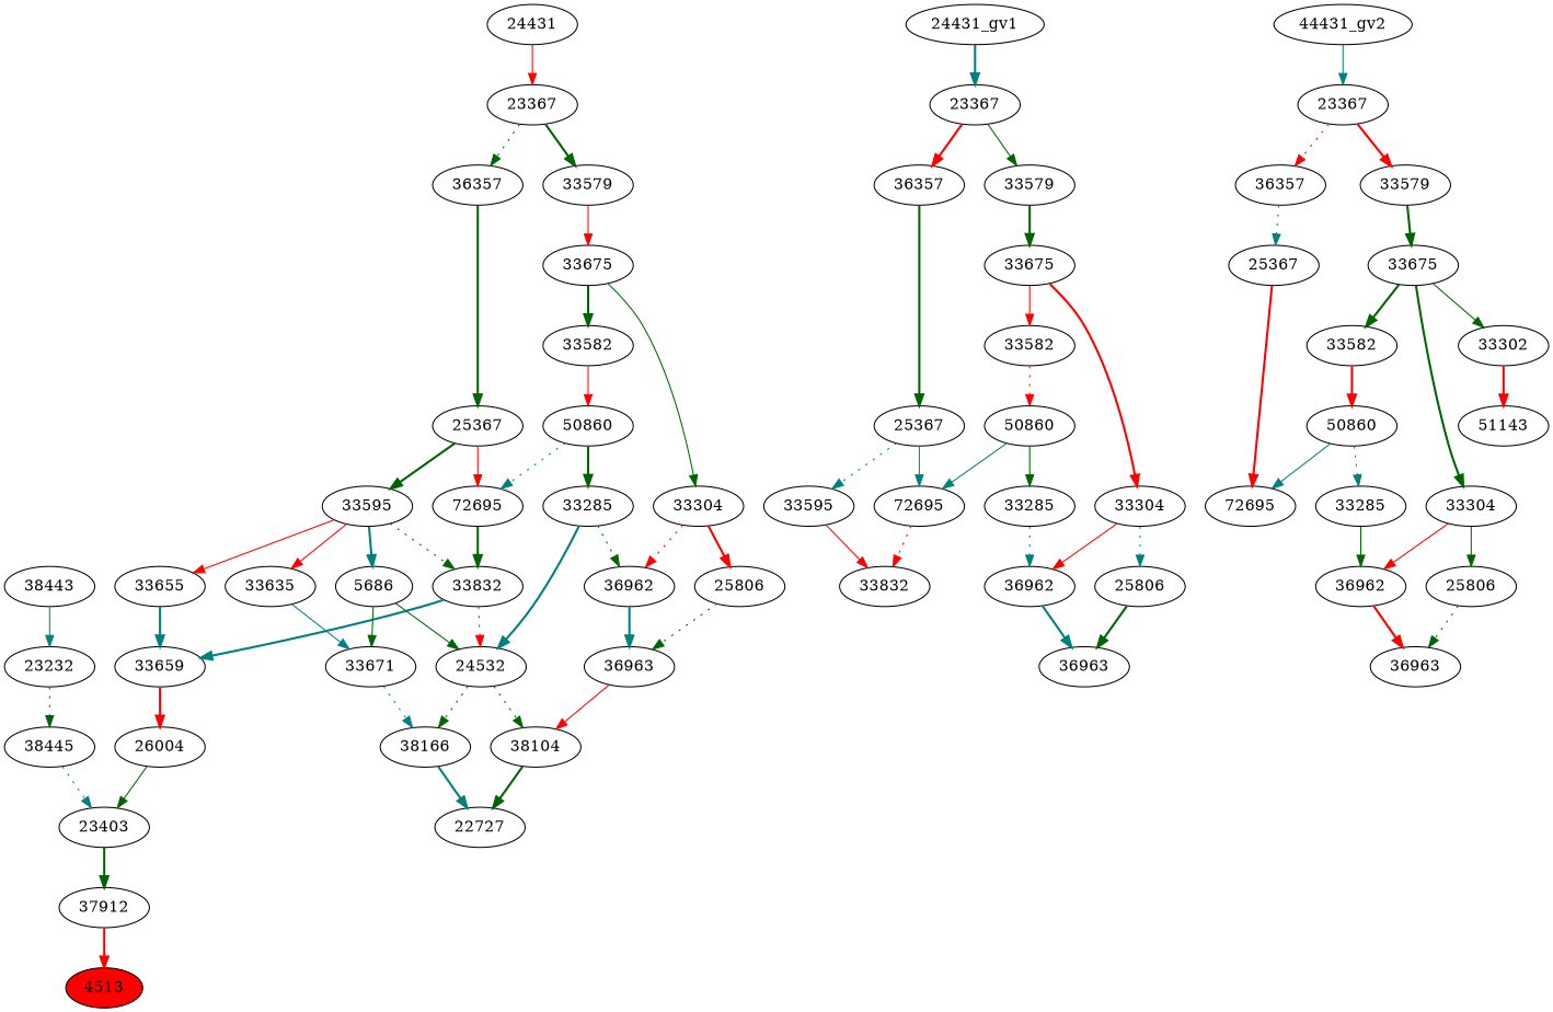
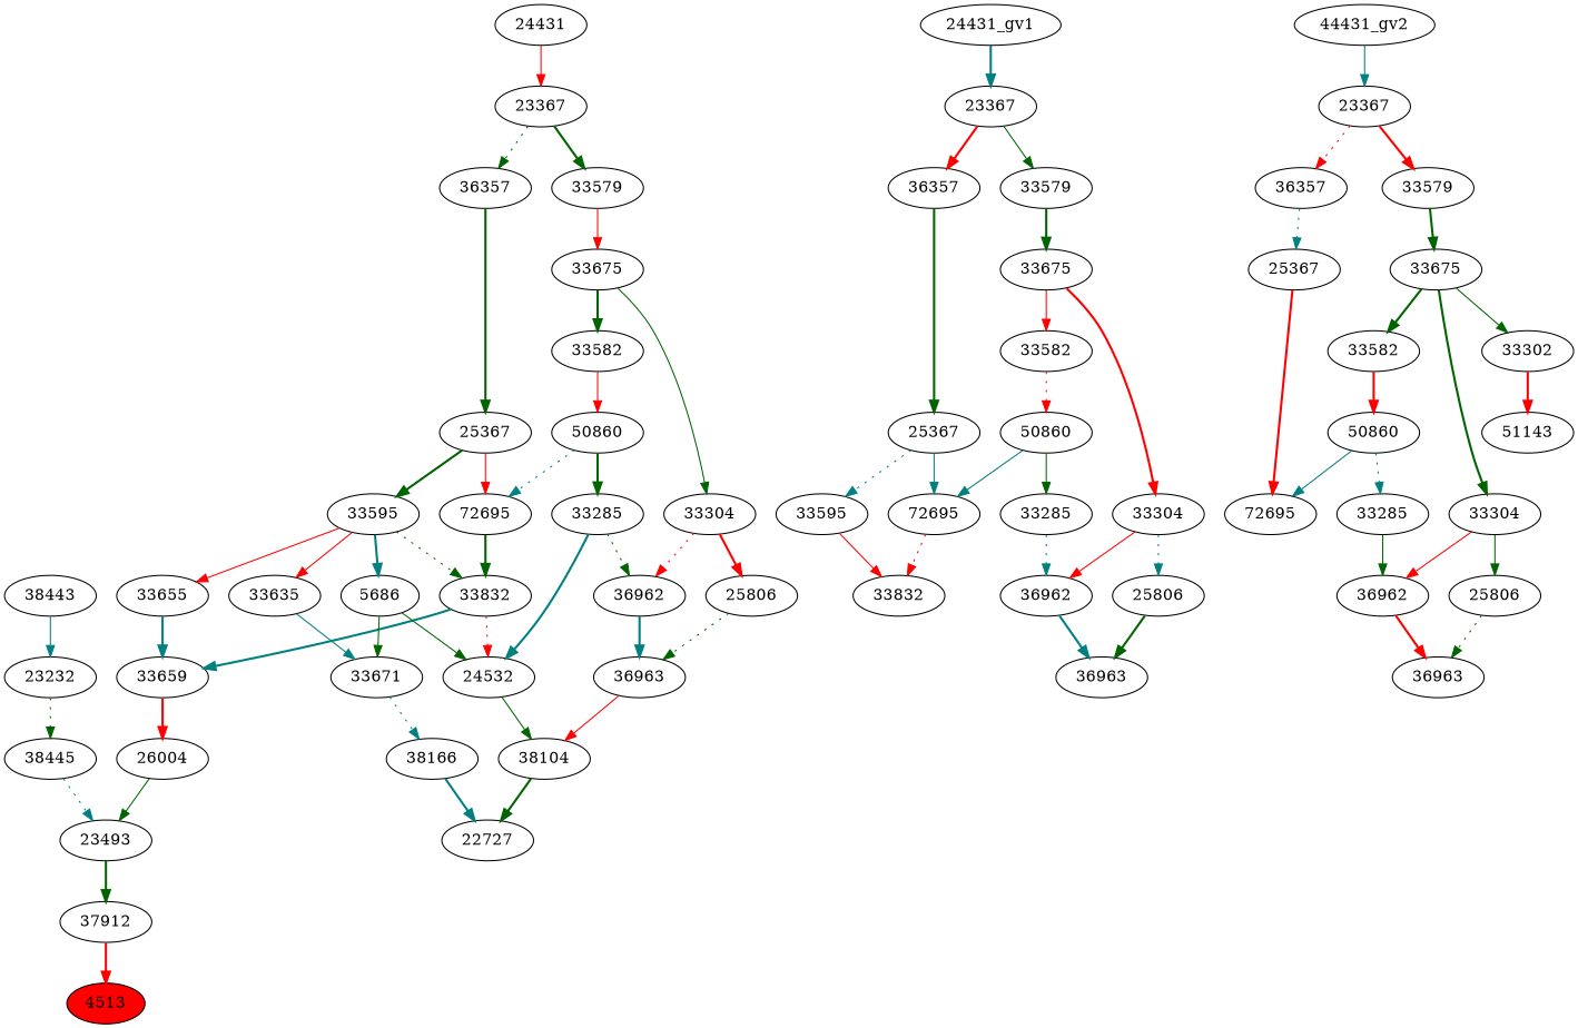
  strict digraph {
    edge [color=darkgreen style=bold]
    n1 [fillcolor=red label=4513 style=filled]
    n2 [label=37912]
-   n3 [label=23403]
+   n3 [label=23493]
    n4 [label=38445]
    n5 [label=26004]
    n6 [label=23232]
    n7 [label=33659]
    n8 [label=38443]
    n9 [label=33655]
    n10 [label=33832]
    n11 [label=24532]
    n12 [label=38104]
    n13 [label=38166]
    n14 [label=22727]
    n15 [label=33595]
    n16 [label=5686]
    n17 [label=33635]
    n18 [label=33671]
    n19 [label=72695]
    n20 [label=25367]
    n21 [label=50860]
    n22 [label=33285]
    n23 [label=36962]
    n24 [label=36963]
    n25 [label=36357]
    n26 [label=33582]
    n27 [label=25806]
    n28 [label=23367]
    n29 [label=33579]
    n30 [label=33675]
    n31 [label=33304]
    n32 [label=24431]
    n33 [label=33832]
    n34 [label=72695]
    n35 [label=33595]
    n36 [label=25367]
    n37 [label=50860]
    n38 [label=33285]
    n39 [label=36962]
    n40 [label=36357]
    n41 [label=33582]
    n42 [label=36963]
    n43 [label=25806]
    n44 [label=23367]
    n45 [label=33579]
    n46 [label=33675]
    n47 [label=33304]
    "24431_gv1"
    n49 [label=36963]
    n50 [label=36962]
    n51 [label=25806]
    n52 [label=50860]
    n53 [label=72695]
    n54 [label=33285]
    n55 [label=33582]
    n56 [label=25367]
    n57 [label=33304]
    n58 [label=33675]
    n59 [label=33302]
    n60 [label=51143]
    n61 [label=36357]
    n62 [label=33579]
    n63 [label=23367]
    n64 [label="44431_gv2"]
    subgraph sub_1 {
      n1
      n2
      n3
      n4
      n5
      n6
      n7
      n8
      n9
      n10
      n11
      n12
      n13
      n14
      n15
      n16
      n17
      n18
      n19
      n20
      n21
      n22
      n23
      n24
      n25
      n26
      n27
      n28
      n29
      n30
      n31
      n32
    }
    subgraph sub_2 {
      n33
      n34
      n35
      n36
      n37
      n38
      n39
      n40
      n41
      n42
      n43
      n44
      n45
      n46
      n47
      "24431_gv1"
    }
    subgraph sub_3 {
      n49
      n50
      n51
      n52
      n53
      n54
      n55
      n56
      n57
      n58
      n59
      n60
      n61
      n62
      n63
      n64
    }
    n2 -> n1 [color=red]
    n3 -> n2
    n4 -> n3 [color=teal style=dotted]
    n5 -> n3 [style=solid]
    n6 -> n4 [style=dotted]
    n7 -> n5 [color=red]
    n8 -> n6 [color=teal style=solid]
    n9 -> n7 [color=teal]
    n10 -> n7 [color=teal]
    n10 -> n11 [color=red style=dotted]
-   n11 -> n12 [style=dotted]
-   n11 -> n13 [style=dotted]
+   n11 -> n12 [style=solid]
    n12 -> n14
    n13 -> n14 [color=teal]
    n15 -> n9 [color=red style=solid]
    n15 -> n10 [style=dotted]
    n15 -> n16 [color=teal]
    n15 -> n17 [color=red style=solid]
    n16 -> n11 [style=solid]
    n16 -> n18 [style=solid]
    n17 -> n18 [color=teal style=solid]
    n18 -> n13 [color=teal style=dotted]
    n19 -> n10
    n20 -> n15
    n20 -> n19 [color=red style=solid]
    n21 -> n19 [color=teal style=dotted]
    n21 -> n22
    n22 -> n11 [color=teal]
    n22 -> n23 [style=dotted]
    n23 -> n24 [color=teal]
    n24 -> n12 [color=red style=solid]
    n25 -> n20
    n26 -> n21 [color=red style=solid]
    n27 -> n24 [style=dotted]
    n28 -> n25 [style=dotted]
    n28 -> n29
    n29 -> n30 [color=red style=solid]
    n30 -> n26
    n30 -> n31 [style=solid]
    n31 -> n23 [color=red style=dotted]
    n31 -> n27 [color=red]
    n32 -> n28 [color=red style=solid]
    n34 -> n33 [color=red style=dotted]
    n35 -> n33 [color=red style=solid]
    n36 -> n34 [color=teal style=solid]
    n36 -> n35 [color=teal style=dotted]
    n37 -> n34 [color=teal style=solid]
    n37 -> n38 [style=solid]
    n38 -> n39 [color=teal style=dotted]
    n39 -> n42 [color=teal]
    n40 -> n36
    n41 -> n37 [color=red style=dotted]
    n43 -> n42
    n44 -> n40 [color=red]
    n44 -> n45 [style=solid]
    n45 -> n46
    n46 -> n41 [color=red style=solid]
    n46 -> n47 [color=red]
    n47 -> n39 [color=red style=solid]
    n47 -> n43 [color=teal style=dotted]
    "24431_gv1" -> n44 [color=teal]
    n50 -> n49 [color=red]
    n51 -> n49 [style=dotted]
    n52 -> n53 [color=teal style=solid]
    n52 -> n54 [color=teal style=dotted]
    n54 -> n50 [style=solid]
    n55 -> n52 [color=red]
    n56 -> n53 [color=red]
    n57 -> n50 [color=red style=solid]
    n57 -> n51 [style=solid]
    n58 -> n55
    n58 -> n57
    n58 -> n59 [style=solid]
    n59 -> n60 [color=red]
    n61 -> n56 [color=teal style=dotted]
    n62 -> n58
    n63 -> n61 [color=red style=dotted]
    n63 -> n62 [color=red]
    n64 -> n63 [color=teal style=solid]
  }
